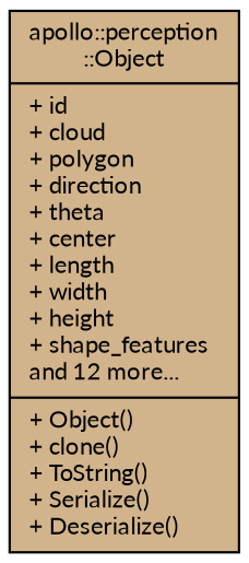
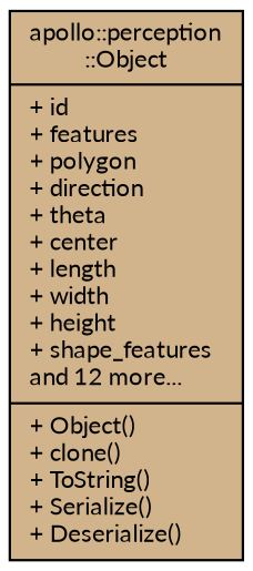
  digraph {
    fontname=Lato
-   n1 [color=black fillcolor=tan fontcolor=black fontname=Lato fontsize=10 height=0.2 label="{apollo::perception\l::Object\n|+ id\l+ cloud\l+ polygon\l+ direction\l+ theta\l+ center\l+ length\l+ width\l+ height\l+ shape_features\land 12 more...\l|+ Object()\l+ clone()\l+ ToString()\l+ Serialize()\l+ Deserialize()\l}" shape=record style=filled width=0.4]
+   n1 [color=black fillcolor=tan fontcolor=black fontname=Lato fontsize=10 height=0.2 label="{apollo::perception\l::Object\n|+ id\l+ features\l+ polygon\l+ direction\l+ theta\l+ center\l+ length\l+ width\l+ height\l+ shape_features\land 12 more...\l|+ Object()\l+ clone()\l+ ToString()\l+ Serialize()\l+ Deserialize()\l}" shape=record style=filled width=0.4]
  }
